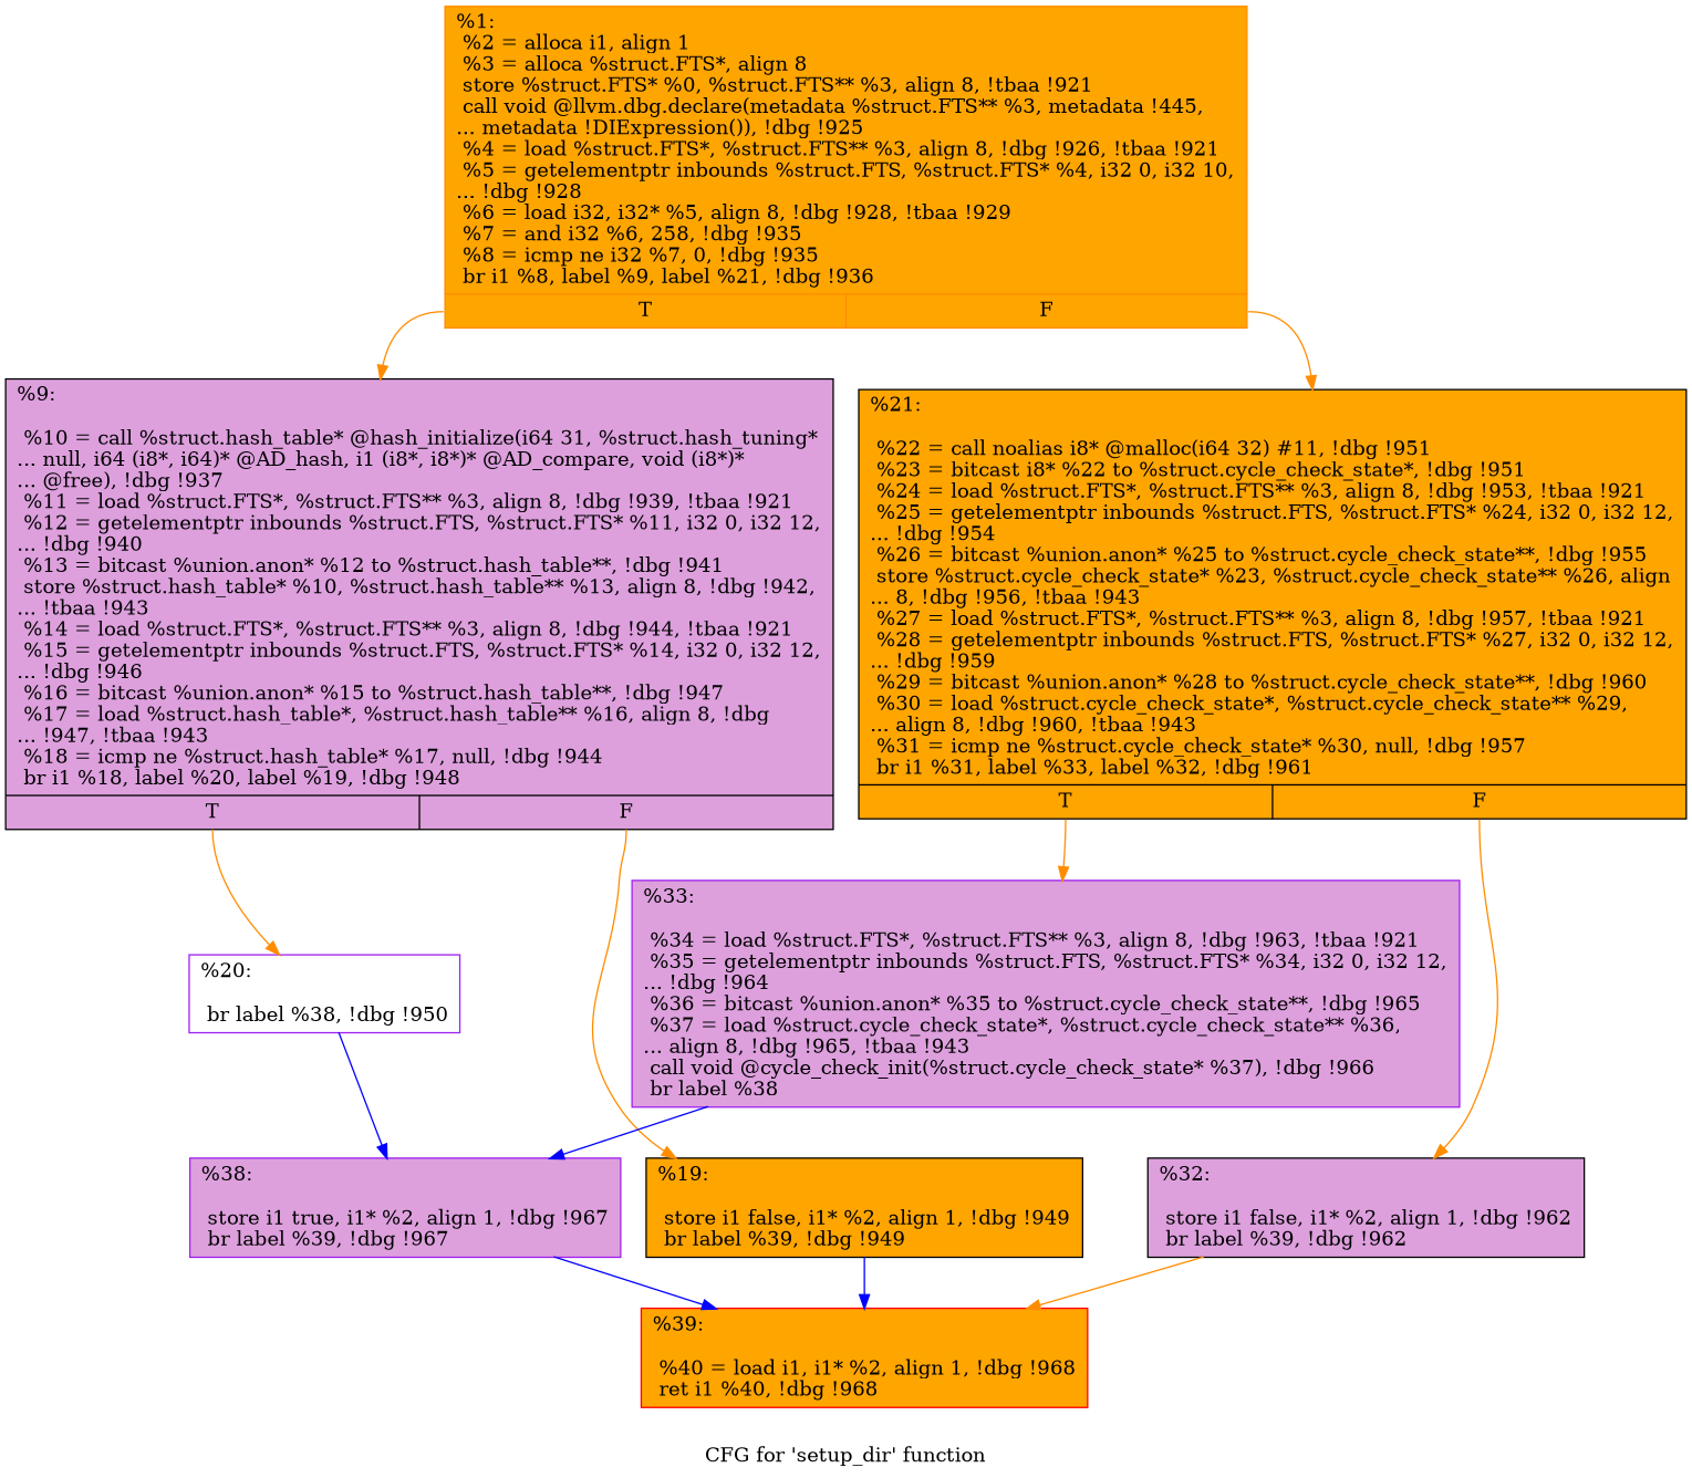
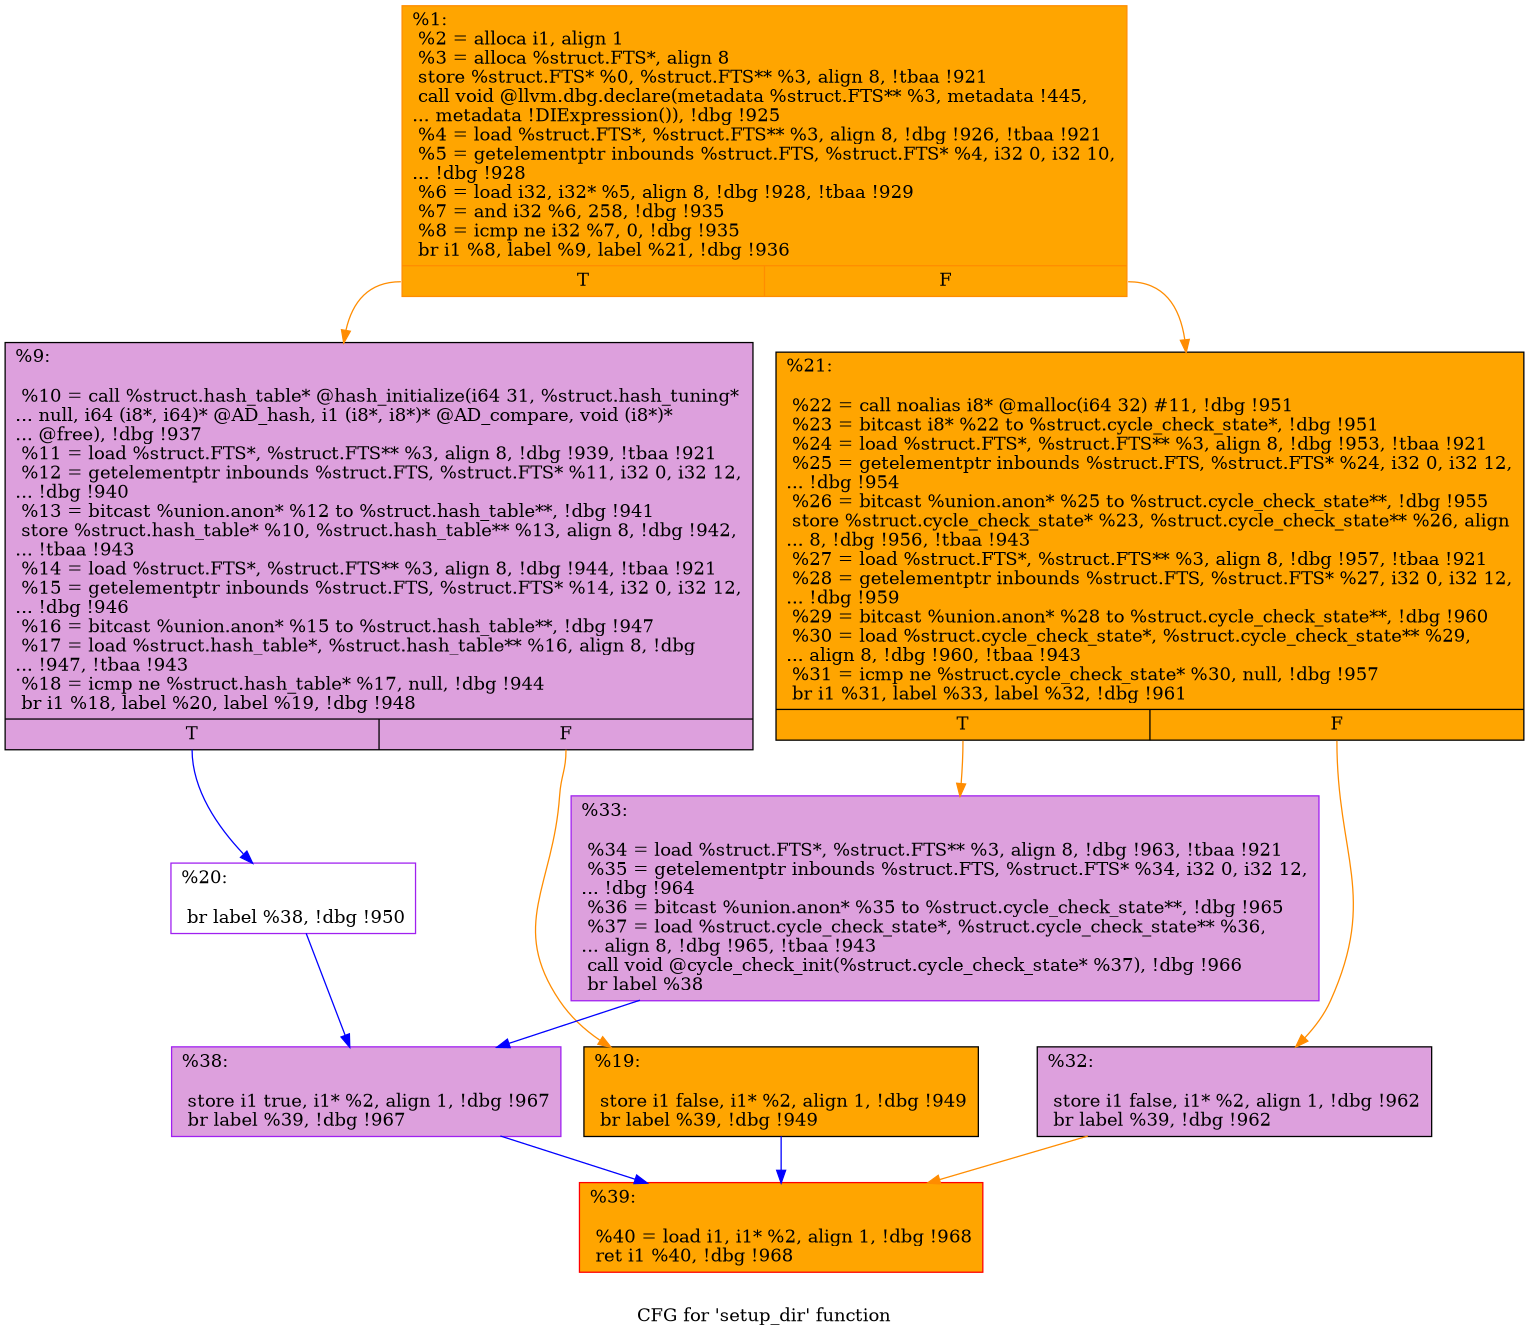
  digraph {
    label="CFG for 'setup_dir' function"
    node [color=black fillcolor=orange shape=record style=filled]
    edge [color=darkorange]
    n1 [color=darkorange label="{%1:\l  %2 = alloca i1, align 1\l  %3 = alloca %struct.FTS*, align 8\l  store %struct.FTS* %0, %struct.FTS** %3, align 8, !tbaa !921\l  call void @llvm.dbg.declare(metadata %struct.FTS** %3, metadata !445,\l... metadata !DIExpression()), !dbg !925\l  %4 = load %struct.FTS*, %struct.FTS** %3, align 8, !dbg !926, !tbaa !921\l  %5 = getelementptr inbounds %struct.FTS, %struct.FTS* %4, i32 0, i32 10,\l... !dbg !928\l  %6 = load i32, i32* %5, align 8, !dbg !928, !tbaa !929\l  %7 = and i32 %6, 258, !dbg !935\l  %8 = icmp ne i32 %7, 0, !dbg !935\l  br i1 %8, label %9, label %21, !dbg !936\l|{<s0>T|<s1>F}}"]
    n2 [fillcolor=plum label="{%9:\l\l  %10 = call %struct.hash_table* @hash_initialize(i64 31, %struct.hash_tuning*\l... null, i64 (i8*, i64)* @AD_hash, i1 (i8*, i8*)* @AD_compare, void (i8*)*\l... @free), !dbg !937\l  %11 = load %struct.FTS*, %struct.FTS** %3, align 8, !dbg !939, !tbaa !921\l  %12 = getelementptr inbounds %struct.FTS, %struct.FTS* %11, i32 0, i32 12,\l... !dbg !940\l  %13 = bitcast %union.anon* %12 to %struct.hash_table**, !dbg !941\l  store %struct.hash_table* %10, %struct.hash_table** %13, align 8, !dbg !942,\l... !tbaa !943\l  %14 = load %struct.FTS*, %struct.FTS** %3, align 8, !dbg !944, !tbaa !921\l  %15 = getelementptr inbounds %struct.FTS, %struct.FTS* %14, i32 0, i32 12,\l... !dbg !946\l  %16 = bitcast %union.anon* %15 to %struct.hash_table**, !dbg !947\l  %17 = load %struct.hash_table*, %struct.hash_table** %16, align 8, !dbg\l... !947, !tbaa !943\l  %18 = icmp ne %struct.hash_table* %17, null, !dbg !944\l  br i1 %18, label %20, label %19, !dbg !948\l|{<s0>T|<s1>F}}"]
    n3 [label="{%21:\l\l  %22 = call noalias i8* @malloc(i64 32) #11, !dbg !951\l  %23 = bitcast i8* %22 to %struct.cycle_check_state*, !dbg !951\l  %24 = load %struct.FTS*, %struct.FTS** %3, align 8, !dbg !953, !tbaa !921\l  %25 = getelementptr inbounds %struct.FTS, %struct.FTS* %24, i32 0, i32 12,\l... !dbg !954\l  %26 = bitcast %union.anon* %25 to %struct.cycle_check_state**, !dbg !955\l  store %struct.cycle_check_state* %23, %struct.cycle_check_state** %26, align\l... 8, !dbg !956, !tbaa !943\l  %27 = load %struct.FTS*, %struct.FTS** %3, align 8, !dbg !957, !tbaa !921\l  %28 = getelementptr inbounds %struct.FTS, %struct.FTS* %27, i32 0, i32 12,\l... !dbg !959\l  %29 = bitcast %union.anon* %28 to %struct.cycle_check_state**, !dbg !960\l  %30 = load %struct.cycle_check_state*, %struct.cycle_check_state** %29,\l... align 8, !dbg !960, !tbaa !943\l  %31 = icmp ne %struct.cycle_check_state* %30, null, !dbg !957\l  br i1 %31, label %33, label %32, !dbg !961\l|{<s0>T|<s1>F}}"]
    n4 [color=purple fillcolor=white label="{%20:\l\l  br label %38, !dbg !950\l}"]
    n5 [label="{%19:\l\l  store i1 false, i1* %2, align 1, !dbg !949\l  br label %39, !dbg !949\l}"]
    n6 [color=purple fillcolor=plum label="{%33:\l\l  %34 = load %struct.FTS*, %struct.FTS** %3, align 8, !dbg !963, !tbaa !921\l  %35 = getelementptr inbounds %struct.FTS, %struct.FTS* %34, i32 0, i32 12,\l... !dbg !964\l  %36 = bitcast %union.anon* %35 to %struct.cycle_check_state**, !dbg !965\l  %37 = load %struct.cycle_check_state*, %struct.cycle_check_state** %36,\l... align 8, !dbg !965, !tbaa !943\l  call void @cycle_check_init(%struct.cycle_check_state* %37), !dbg !966\l  br label %38\l}"]
    n7 [fillcolor=plum label="{%32:\l\l  store i1 false, i1* %2, align 1, !dbg !962\l  br label %39, !dbg !962\l}"]
    n8 [color=purple fillcolor=plum label="{%38:\l\l  store i1 true, i1* %2, align 1, !dbg !967\l  br label %39, !dbg !967\l}"]
    n9 [color=red label="{%39:\l\l  %40 = load i1, i1* %2, align 1, !dbg !968\l  ret i1 %40, !dbg !968\l}"]
    n1 -> n2 [tailport=s0]
    n1 -> n3 [tailport=s1]
-   n2 -> n4 [tailport=s0]
+   n2 -> n4 [color=blue tailport=s0]
    n2 -> n5 [tailport=s1]
    n3 -> n6 [tailport=s0]
    n3 -> n7 [tailport=s1]
    n4 -> n8 [color=blue]
    n5 -> n9 [color=blue]
    n6 -> n8 [color=blue]
    n7 -> n9
    n8 -> n9 [color=blue]
  }
